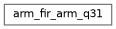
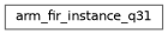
  digraph {
    rankdir=LR
-   n1 [color=grey40 fillcolor=white fontname=Helvetica fontsize=10 height=0.2 label=arm_fir_arm_q31 shape=box style=filled width=0.4]
+   n1 [color=grey40 fillcolor=white fontname=Helvetica fontsize=10 height=0.2 label=arm_fir_instance_q31 shape=box style=filled width=0.4]
  }
